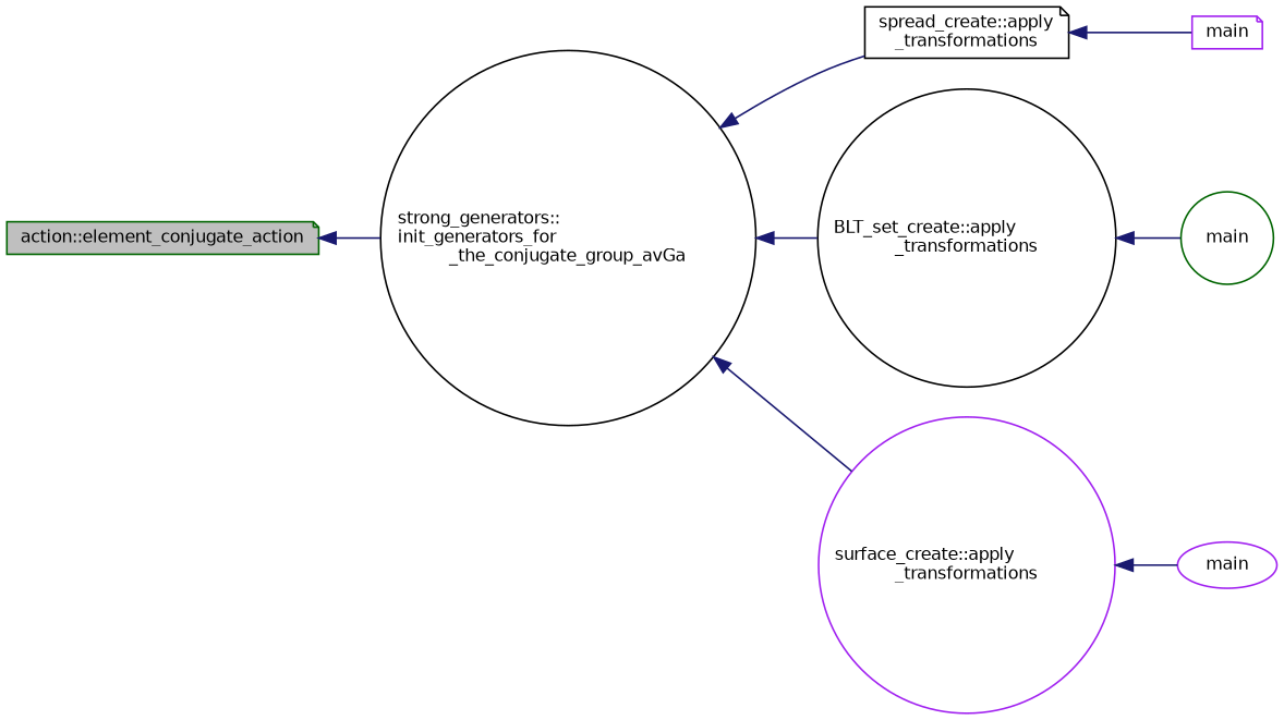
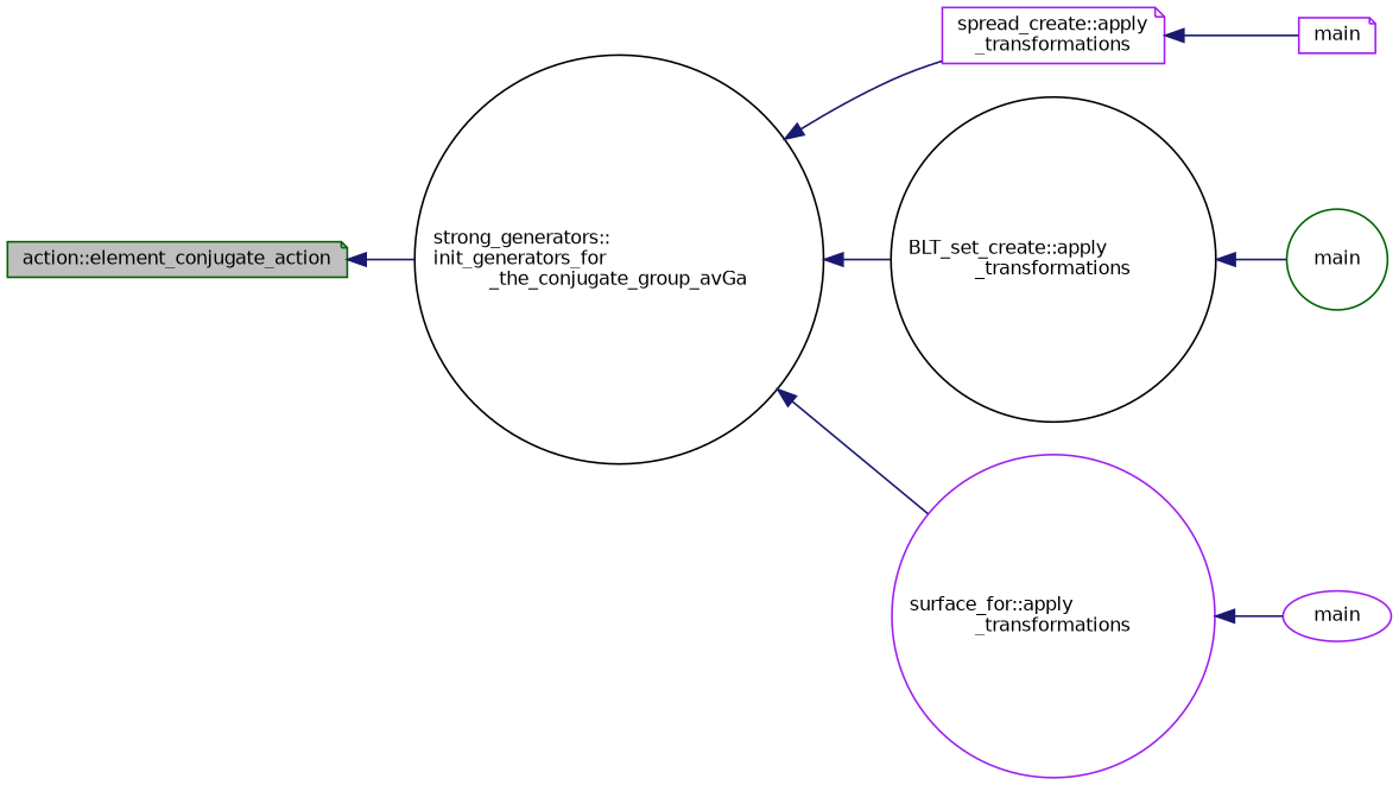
  digraph {
    rankdir=LR
    node [color=purple fillcolor=white fontname=Helvetica fontsize=10 shape=circle style=filled]
    edge [color=midnightblue dir=back fontname=Helvetica fontsize=10 labelfontname=Helvetica labelfontsize=10 style=solid]
    n1 [color=darkgreen fillcolor=grey75 fontcolor=black height=0.2 label="action::element_conjugate_action" shape=note width=0.4]
    n2 [color=black height=0.2 label="strong_generators::\linit_generators_for\l_the_conjugate_group_avGa" width=0.4]
-   n3 [color=black height=0.2 label="spread_create::apply\l_transformations" shape=note width=0.4]
+   n3 [height=0.2 label="spread_create::apply\l_transformations" shape=note width=0.4]
    n4 [color=black height=0.2 label="BLT_set_create::apply\l_transformations" width=0.4]
-   n5 [height=0.2 label="surface_create::apply\l_transformations" width=0.4]
+   n5 [height=0.2 label="surface_for::apply\l_transformations" width=0.4]
    n6 [height=0.2 label=main shape=note width=0.4]
    n7 [color=darkgreen height=0.2 label=main width=0.4]
    n8 [height=0.2 label=main shape=ellipse width=0.4]
    n1 -> n2
    n2 -> n3
    n2 -> n4
    n2 -> n5
    n3 -> n6
    n4 -> n7
    n5 -> n8
  }
